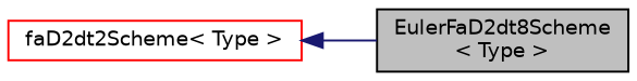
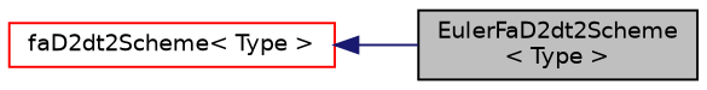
  digraph {
    rankdir=LR
    node [fontname=Helvetica fontsize=10 shape=record]
-   n1 [color=black fillcolor=grey75 fontcolor=black height=0.2 label="EulerFaD2dt8Scheme\l\< Type \>" style=filled width=0.4]
+   n1 [color=black fillcolor=grey75 fontcolor=black height=0.2 label="EulerFaD2dt2Scheme\l\< Type \>" style=filled width=0.4]
    n2 [color=red height=0.2 label="faD2dt2Scheme\< Type \>" width=0.4]
    n2 -> n1 [color=midnightblue dir=back fontname=Helvetica fontsize=10 labelfontname=Helvetica labelfontsize=10 style=solid]
  }
